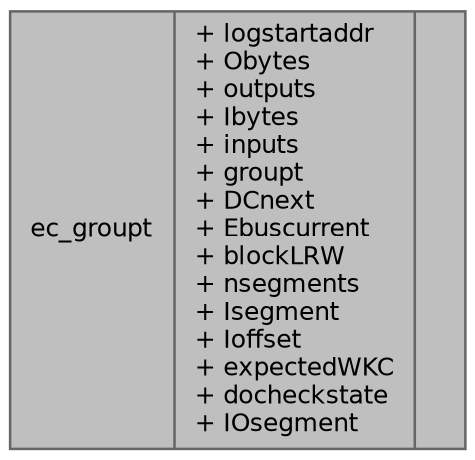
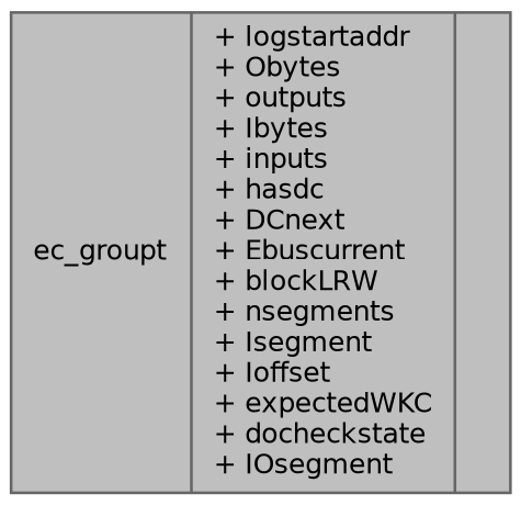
  digraph {
    rankdir=LR
-   n1 [color=gray40 fillcolor=grey75 fontcolor=black fontname=Helvetica fontsize=10 height=0.2 label="{ec_groupt\n|+ logstartaddr\l+ Obytes\l+ outputs\l+ Ibytes\l+ inputs\l+ groupt\l+ DCnext\l+ Ebuscurrent\l+ blockLRW\l+ nsegments\l+ Isegment\l+ Ioffset\l+ expectedWKC\l+ docheckstate\l+ IOsegment\l|}" shape=record style=filled width=0.4]
+   n1 [color=gray40 fillcolor=grey75 fontcolor=black fontname=Helvetica fontsize=10 height=0.2 label="{ec_groupt\n|+ logstartaddr\l+ Obytes\l+ outputs\l+ Ibytes\l+ inputs\l+ hasdc\l+ DCnext\l+ Ebuscurrent\l+ blockLRW\l+ nsegments\l+ Isegment\l+ Ioffset\l+ expectedWKC\l+ docheckstate\l+ IOsegment\l|}" shape=record style=filled width=0.4]
  }
